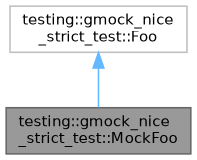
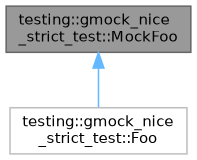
  digraph {
    node [fontname=Helvetica fontsize=10 shape=box style=filled]
    n1 [color=gray40 fillcolor=grey60 fontcolor=black height=0.2 label="testing::gmock_nice\l_strict_test::MockFoo" width=0.4]
    n2 [color=grey75 fillcolor=white height=0.2 label="testing::gmock_nice\l_strict_test::Foo" width=0.4]
-   n2 -> n1 [color=steelblue1 dir=back fontname=Helvetica fontsize=10 labelfontname=Helvetica labelfontsize=10 style=solid]
+   n1 -> n2 [color=steelblue1 dir=back fontname=Helvetica fontsize=10 labelfontname=Helvetica labelfontsize=10 style=solid]
  }
